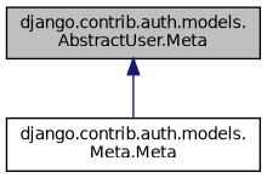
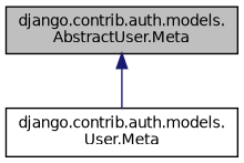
  digraph {
    node [color=black fontname=Helvetica fontsize=10 shape=record style=filled]
    n1 [fillcolor=grey75 fontcolor=black height=0.2 label="django.contrib.auth.models.\lAbstractUser.Meta" width=0.4]
-   n2 [fillcolor=white height=0.2 label="django.contrib.auth.models.\lMeta.Meta" width=0.4]
+   n2 [fillcolor=white height=0.2 label="django.contrib.auth.models.\lUser.Meta" width=0.4]
    n1 -> n2 [color=midnightblue dir=back fontname=Helvetica fontsize=10 labelfontname=Helvetica labelfontsize=10 style=solid]
  }
